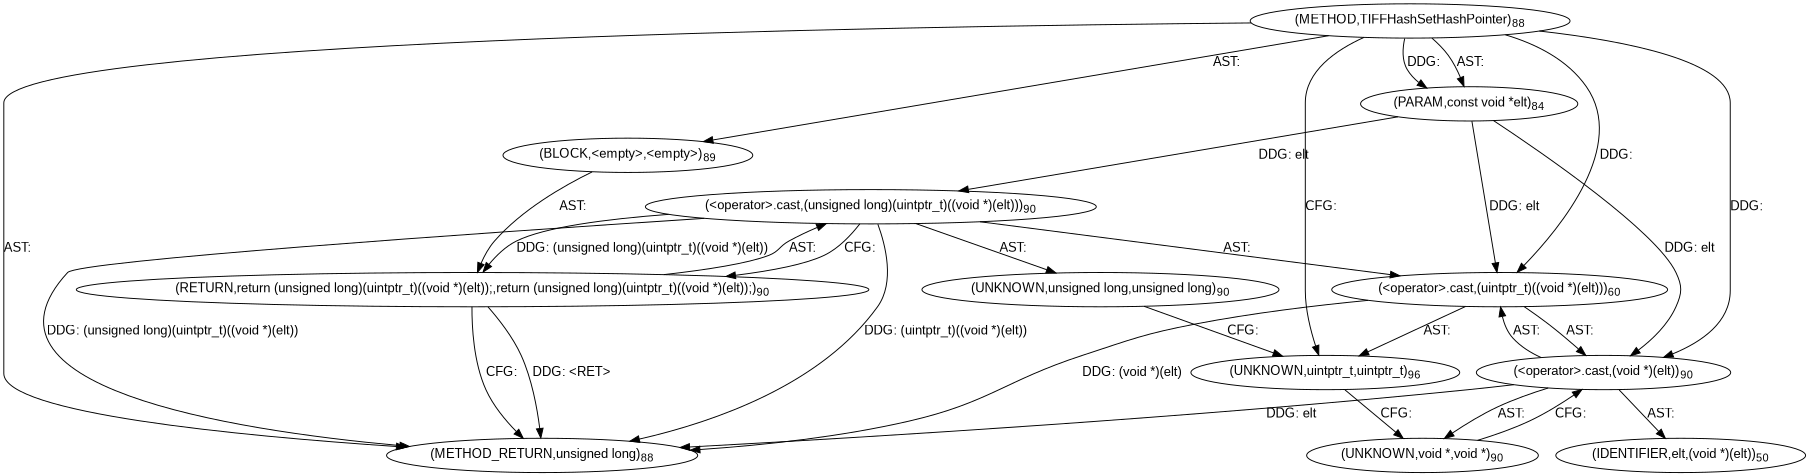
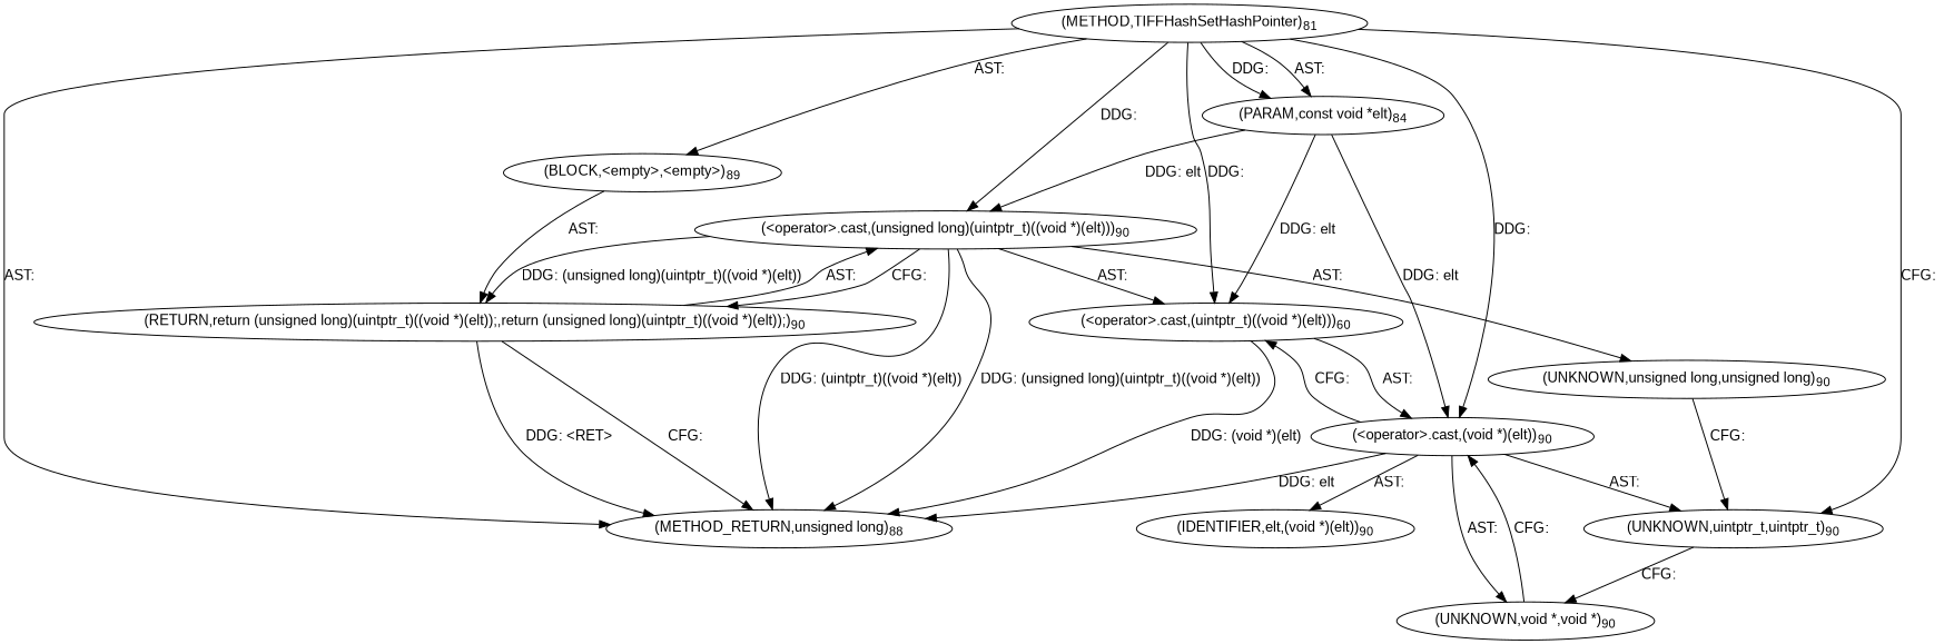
  digraph {
    fontname="Liberation Sans"
    node [fontname="Liberation Sans"]
    edge [fontname="Liberation Sans"]
-   n1 [label=<(METHOD,TIFFHashSetHashPointer)<SUB>88</SUB>>]
+   n1 [label=<(METHOD,TIFFHashSetHashPointer)<SUB>81</SUB>>]
    n2 [label=<(PARAM,const void *elt)<SUB>84</SUB>>]
    n3 [label=<(BLOCK,&lt;empty&gt;,&lt;empty&gt;)<SUB>89</SUB>>]
    n4 [label=<(&lt;operator&gt;.cast,(unsigned long)(uintptr_t)((void *)(elt)))<SUB>90</SUB>>]
    n5 [label=<(&lt;operator&gt;.cast,(uintptr_t)((void *)(elt)))<SUB>60</SUB>>]
    n6 [label=<(&lt;operator&gt;.cast,(void *)(elt))<SUB>90</SUB>>]
    n7 [label=<(METHOD_RETURN,unsigned long)<SUB>88</SUB>>]
-   n8 [label=<(UNKNOWN,uintptr_t,uintptr_t)<SUB>96</SUB>>]
+   n8 [label=<(UNKNOWN,uintptr_t,uintptr_t)<SUB>90</SUB>>]
    n9 [label=<(RETURN,return (unsigned long)(uintptr_t)((void *)(elt));,return (unsigned long)(uintptr_t)((void *)(elt));)<SUB>90</SUB>>]
    n10 [label=<(UNKNOWN,unsigned long,unsigned long)<SUB>90</SUB>>]
    n11 [label=<(UNKNOWN,void *,void *)<SUB>90</SUB>>]
-   n12 [label=<(IDENTIFIER,elt,(void *)(elt))<SUB>50</SUB>>]
+   n12 [label=<(IDENTIFIER,elt,(void *)(elt))<SUB>90</SUB>>]
    n1 -> n2 [label="AST: "]
    n1 -> n2 [label="DDG: "]
    n1 -> n3 [label="AST: "]
+   n1 -> n4 [label="DDG: "]
    n1 -> n5 [label="DDG: "]
    n1 -> n6 [label="DDG: "]
    n1 -> n7 [label="AST: "]
    n1 -> n8 [label="CFG: "]
    n2 -> n4 [label="DDG: elt"]
    n2 -> n5 [label="DDG: elt"]
    n2 -> n6 [label="DDG: elt"]
    n3 -> n9 [label="AST: "]
    n4 -> n5 [label="AST: "]
    n4 -> n7 [label="DDG: (uintptr_t)((void *)(elt))"]
    n4 -> n7 [label="DDG: (unsigned long)(uintptr_t)((void *)(elt))"]
    n4 -> n9 [label="CFG: "]
    n4 -> n9 [label="DDG: (unsigned long)(uintptr_t)((void *)(elt))"]
    n4 -> n10 [label="AST: "]
    n5 -> n6 [label="AST: "]
    n5 -> n7 [label="DDG: (void *)(elt)"]
-   n5 -> n8 [label="AST: "]
-   n6 -> n5 [label="AST: "]
+   n6 -> n8 [label="AST: "]
+   n6 -> n5 [label="CFG: "]
    n6 -> n7 [label="DDG: elt"]
    n6 -> n11 [label="AST: "]
    n6 -> n12 [label="AST: "]
    n8 -> n11 [label="CFG: "]
    n9 -> n4 [label="AST: "]
    n9 -> n7 [label="CFG: "]
    n9 -> n7 [label="DDG: &lt;RET&gt;"]
    n10 -> n8 [label="CFG: "]
    n11 -> n6 [label="CFG: "]
  }
